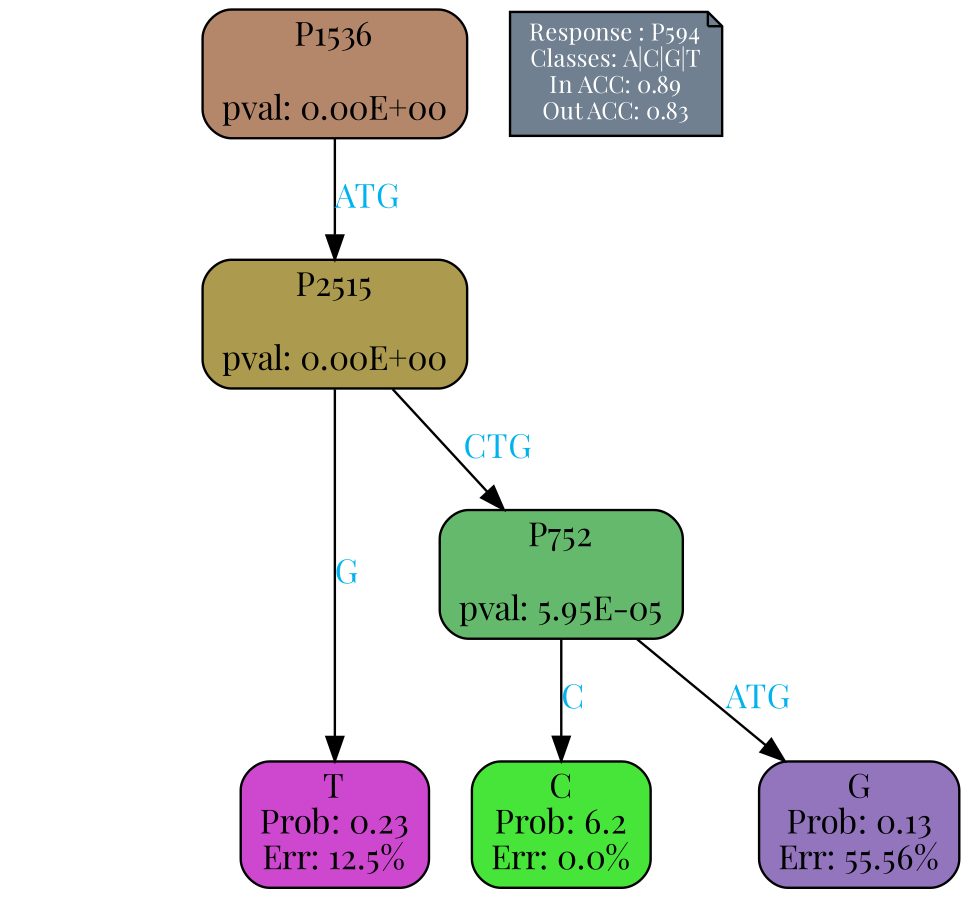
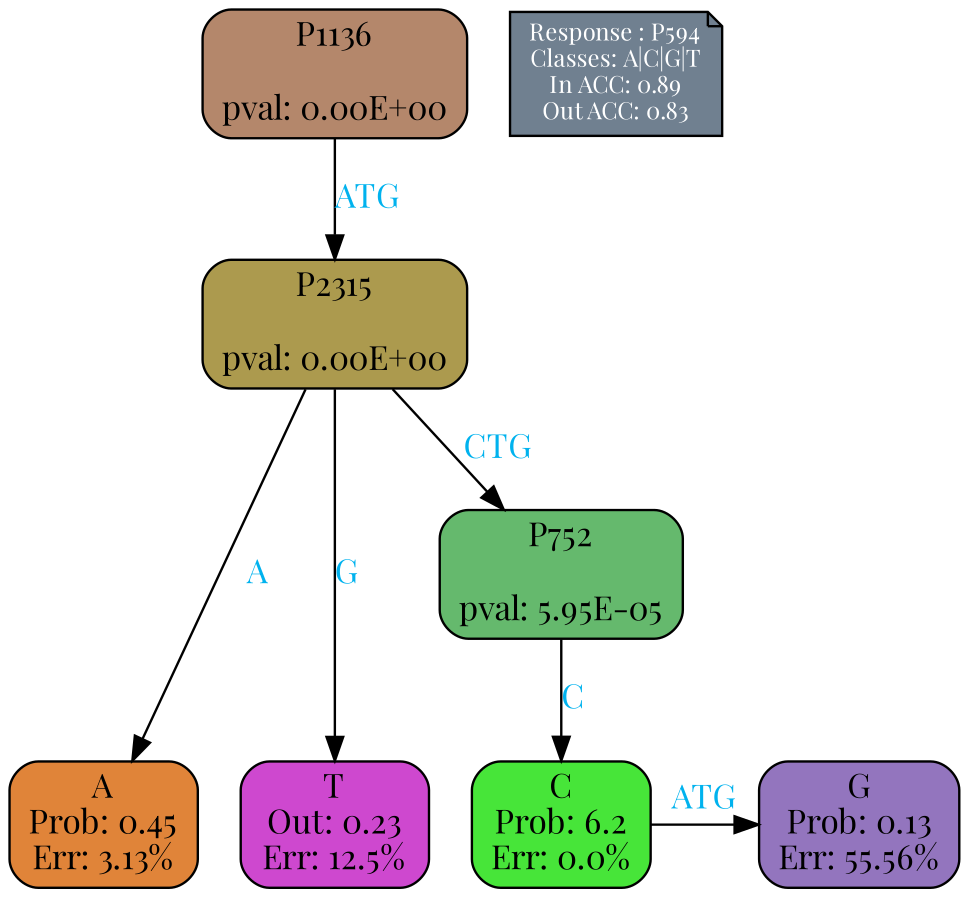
  digraph {
    fontname="Playfair Display"
    ranksep=equally
    splines=polylines
    node [color=black fontname="Playfair Display" shape=box style="filled, rounded"]
    edge [fontcolor=deepskyblue2 fontname="Playfair Display"]
+   n1 [fillcolor="#e08439" label="A\nProb: 0.45\nErr: 3.13%"]
    n2 [fillcolor="#9375be" label="G\nProb: 0.13\nErr: 55.56%"]
    n3 [fillcolor="#47e539" label="C\nProb: 6.2\nErr: 0.0%"]
-   n4 [fillcolor="#ce48cf" label="T\nProb: 0.23\nErr: 12.5%"]
+   n4 [fillcolor="#ce48cf" label="T\nOut: 0.23\nErr: 12.5%"]
    n5 [align=left fillcolor=slategray fontcolor=white fontsize=10 label="Response : P594\nClasses: A|C|G|T\nIn ACC: 0.89\nOut ACC: 0.83\n" shape=note style=filled]
-   n6 [fillcolor="#b4876b" label="P1536\n\npval: 0.00E+00"]
-   n7 [fillcolor="#ac9a4e" label="P2515\n\npval: 0.00E+00"]
+   n6 [fillcolor="#b4876b" label="P1136\n\npval: 0.00E+00"]
+   n7 [fillcolor="#ac9a4e" label="P2315\n\npval: 0.00E+00"]
    n8 [fillcolor="#65b96d" label="P752\n\npval: 5.95E-05"]
    subgraph sub_1 {
      rank=same
+     n1
      n2
      n3
      n4
    }
    subgraph sub_2 {
      rank=same
      n5
      n6
    }
    n6 -> n7 [label=ATG]
+   n7 -> n1 [label=A]
    n7 -> n4 [label=G]
    n7 -> n8 [label=CTG]
-   n8 -> n2 [label=ATG]
+   n3 -> n2 [label=ATG]
    n8 -> n3 [label=C]
  }
